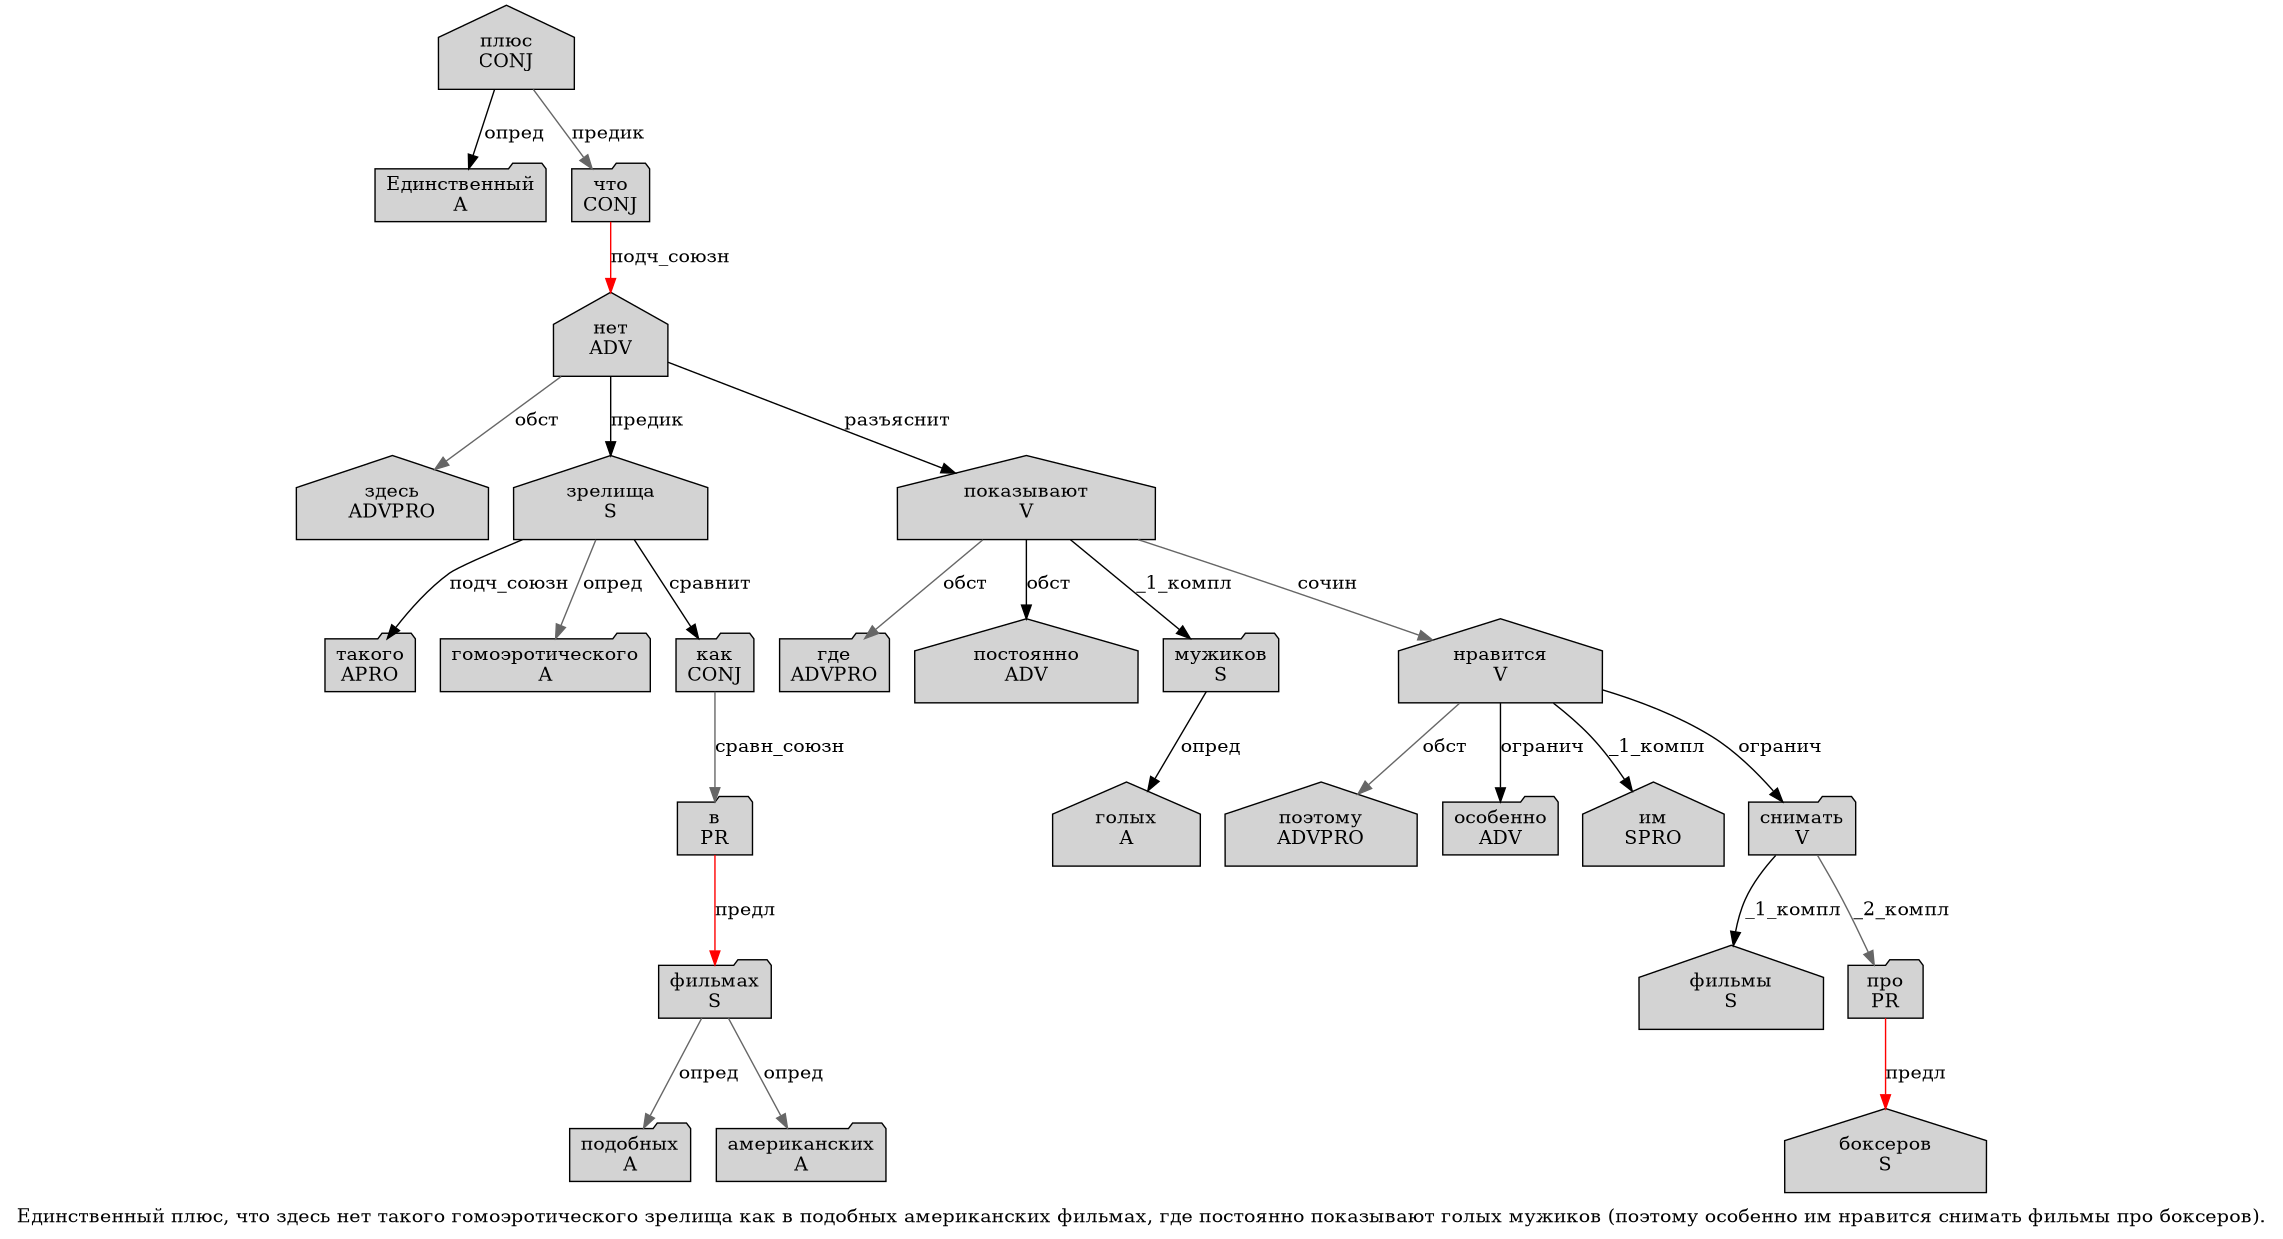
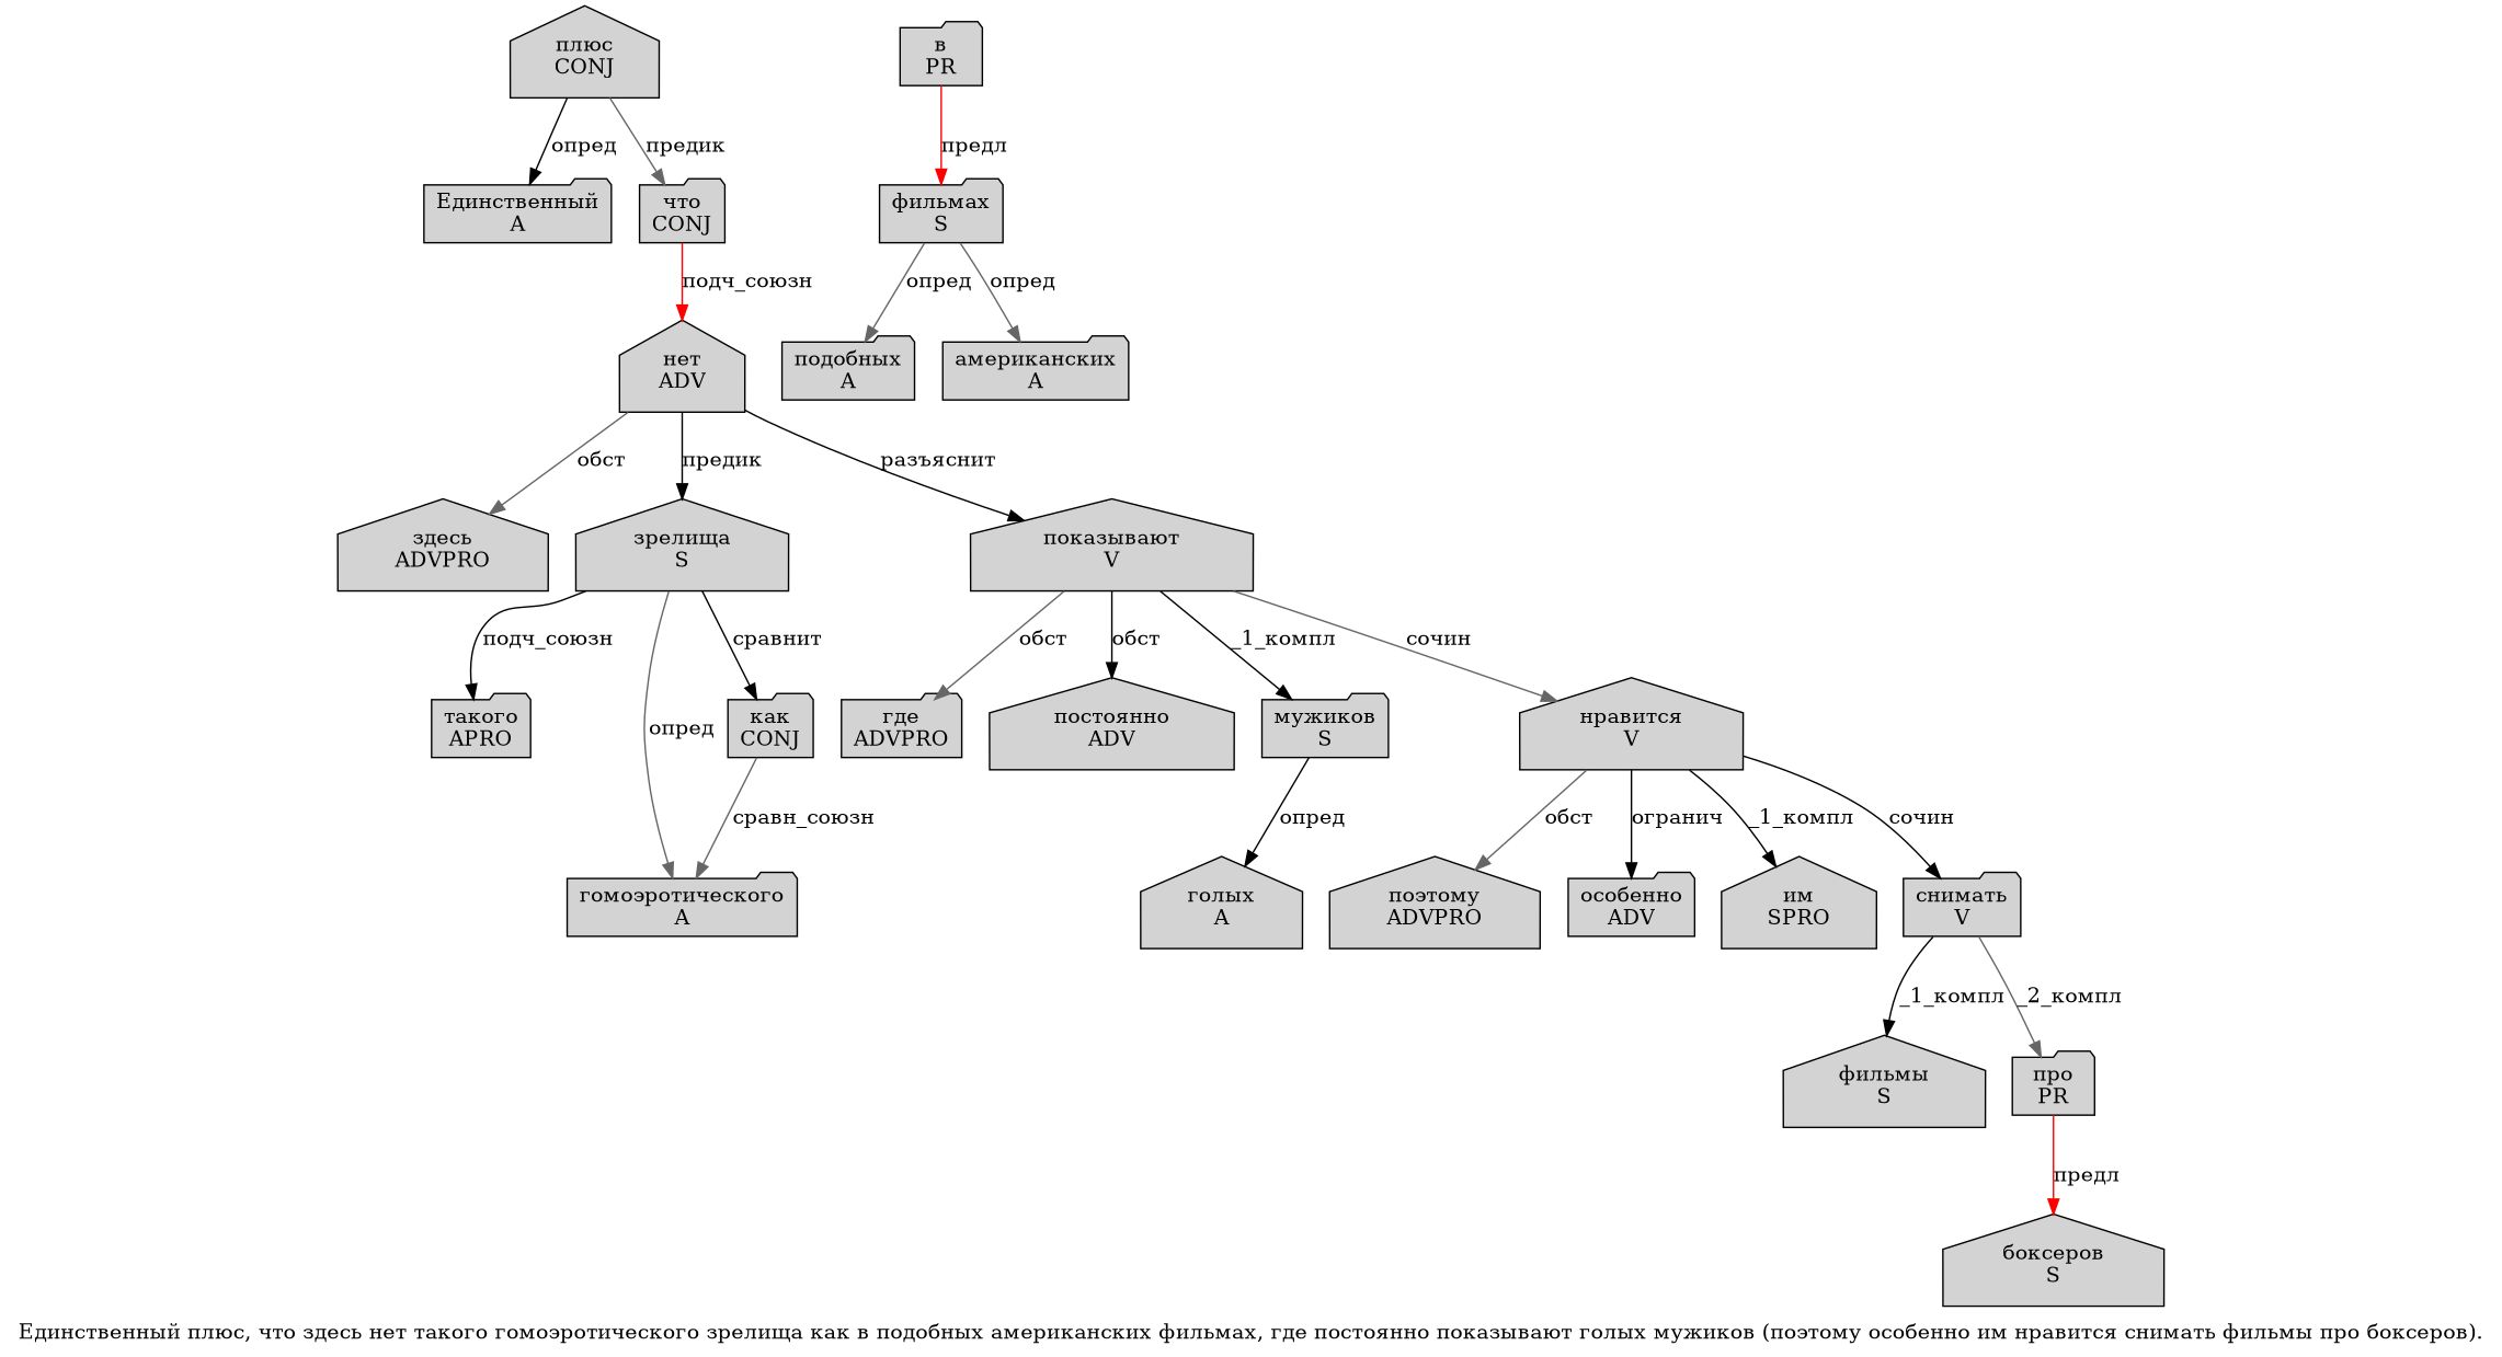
  digraph {
    label="Единственный плюс, что здесь нет такого гомоэротического зрелища как в подобных американских фильмах, где постоянно показывают голых мужиков (поэтому особенно им нравится снимать фильмы про боксеров)."
    node [fillcolor=lightgray penwidth=1 shape=folder style=filled]
    edge [color=black]
    n1 [label="Единственный\nA"]
    n2 [label="плюс\nCONJ" shape=house]
    n3 [label="что\nCONJ"]
    n4 [label="нет\nADV" shape=house]
    n5 [label="здесь\nADVPRO" shape=house]
    n6 [label="зрелища\nS" shape=house]
    n7 [label="показывают\nV" shape=house]
    n8 [label="такого\nAPRO"]
    n9 [label="гомоэротического\nA"]
    n10 [label="как\nCONJ"]
    n11 [label="где\nADVPRO"]
    n12 [label="постоянно\nADV" shape=house]
    n13 [label="мужиков\nS"]
    n14 [label="нравится\nV" shape=house]
    n15 [label="в\nPR"]
    n16 [label="фильмах\nS"]
    n17 [label="подобных\nA"]
    n18 [label="американских\nA"]
    n19 [label="голых\nA" shape=house]
    n20 [label="поэтому\nADVPRO" shape=house]
    n21 [label="особенно\nADV"]
    n22 [label="им\nSPRO" shape=house]
    n23 [label="снимать\nV"]
    n24 [label="фильмы\nS" shape=house]
    n25 [label="про\nPR"]
    n26 [label="боксеров\nS" shape=house]
    n2 -> n1 [label="опред"]
    n2 -> n3 [color=gray40 label="предик"]
    n3 -> n4 [color=red label="подч_союзн"]
    n4 -> n5 [color=gray40 label="обст"]
    n4 -> n6 [label="предик"]
    n4 -> n7 [label="разъяснит"]
    n6 -> n8 [label="подч_союзн"]
    n6 -> n9 [color=gray40 label="опред"]
    n6 -> n10 [label="сравнит"]
    n7 -> n11 [color=gray40 label="обст"]
    n7 -> n12 [label="обст"]
    n7 -> n13 [label="_1_компл"]
    n7 -> n14 [color=gray40 label="сочин"]
-   n10 -> n15 [color=gray40 label="сравн_союзн"]
+   n10 -> n9 [color=gray40 label="сравн_союзн"]
    n13 -> n19 [label="опред"]
    n14 -> n20 [color=gray40 label="обст"]
    n14 -> n21 [label="огранич"]
    n14 -> n22 [label="_1_компл"]
-   n14 -> n23 [label="огранич"]
+   n14 -> n23 [label="сочин"]
    n15 -> n16 [color=red label="предл"]
    n16 -> n17 [color=gray40 label="опред"]
    n16 -> n18 [color=gray40 label="опред"]
    n23 -> n24 [label="_1_компл"]
    n23 -> n25 [color=gray40 label="_2_компл"]
    n25 -> n26 [color=red label="предл"]
  }
